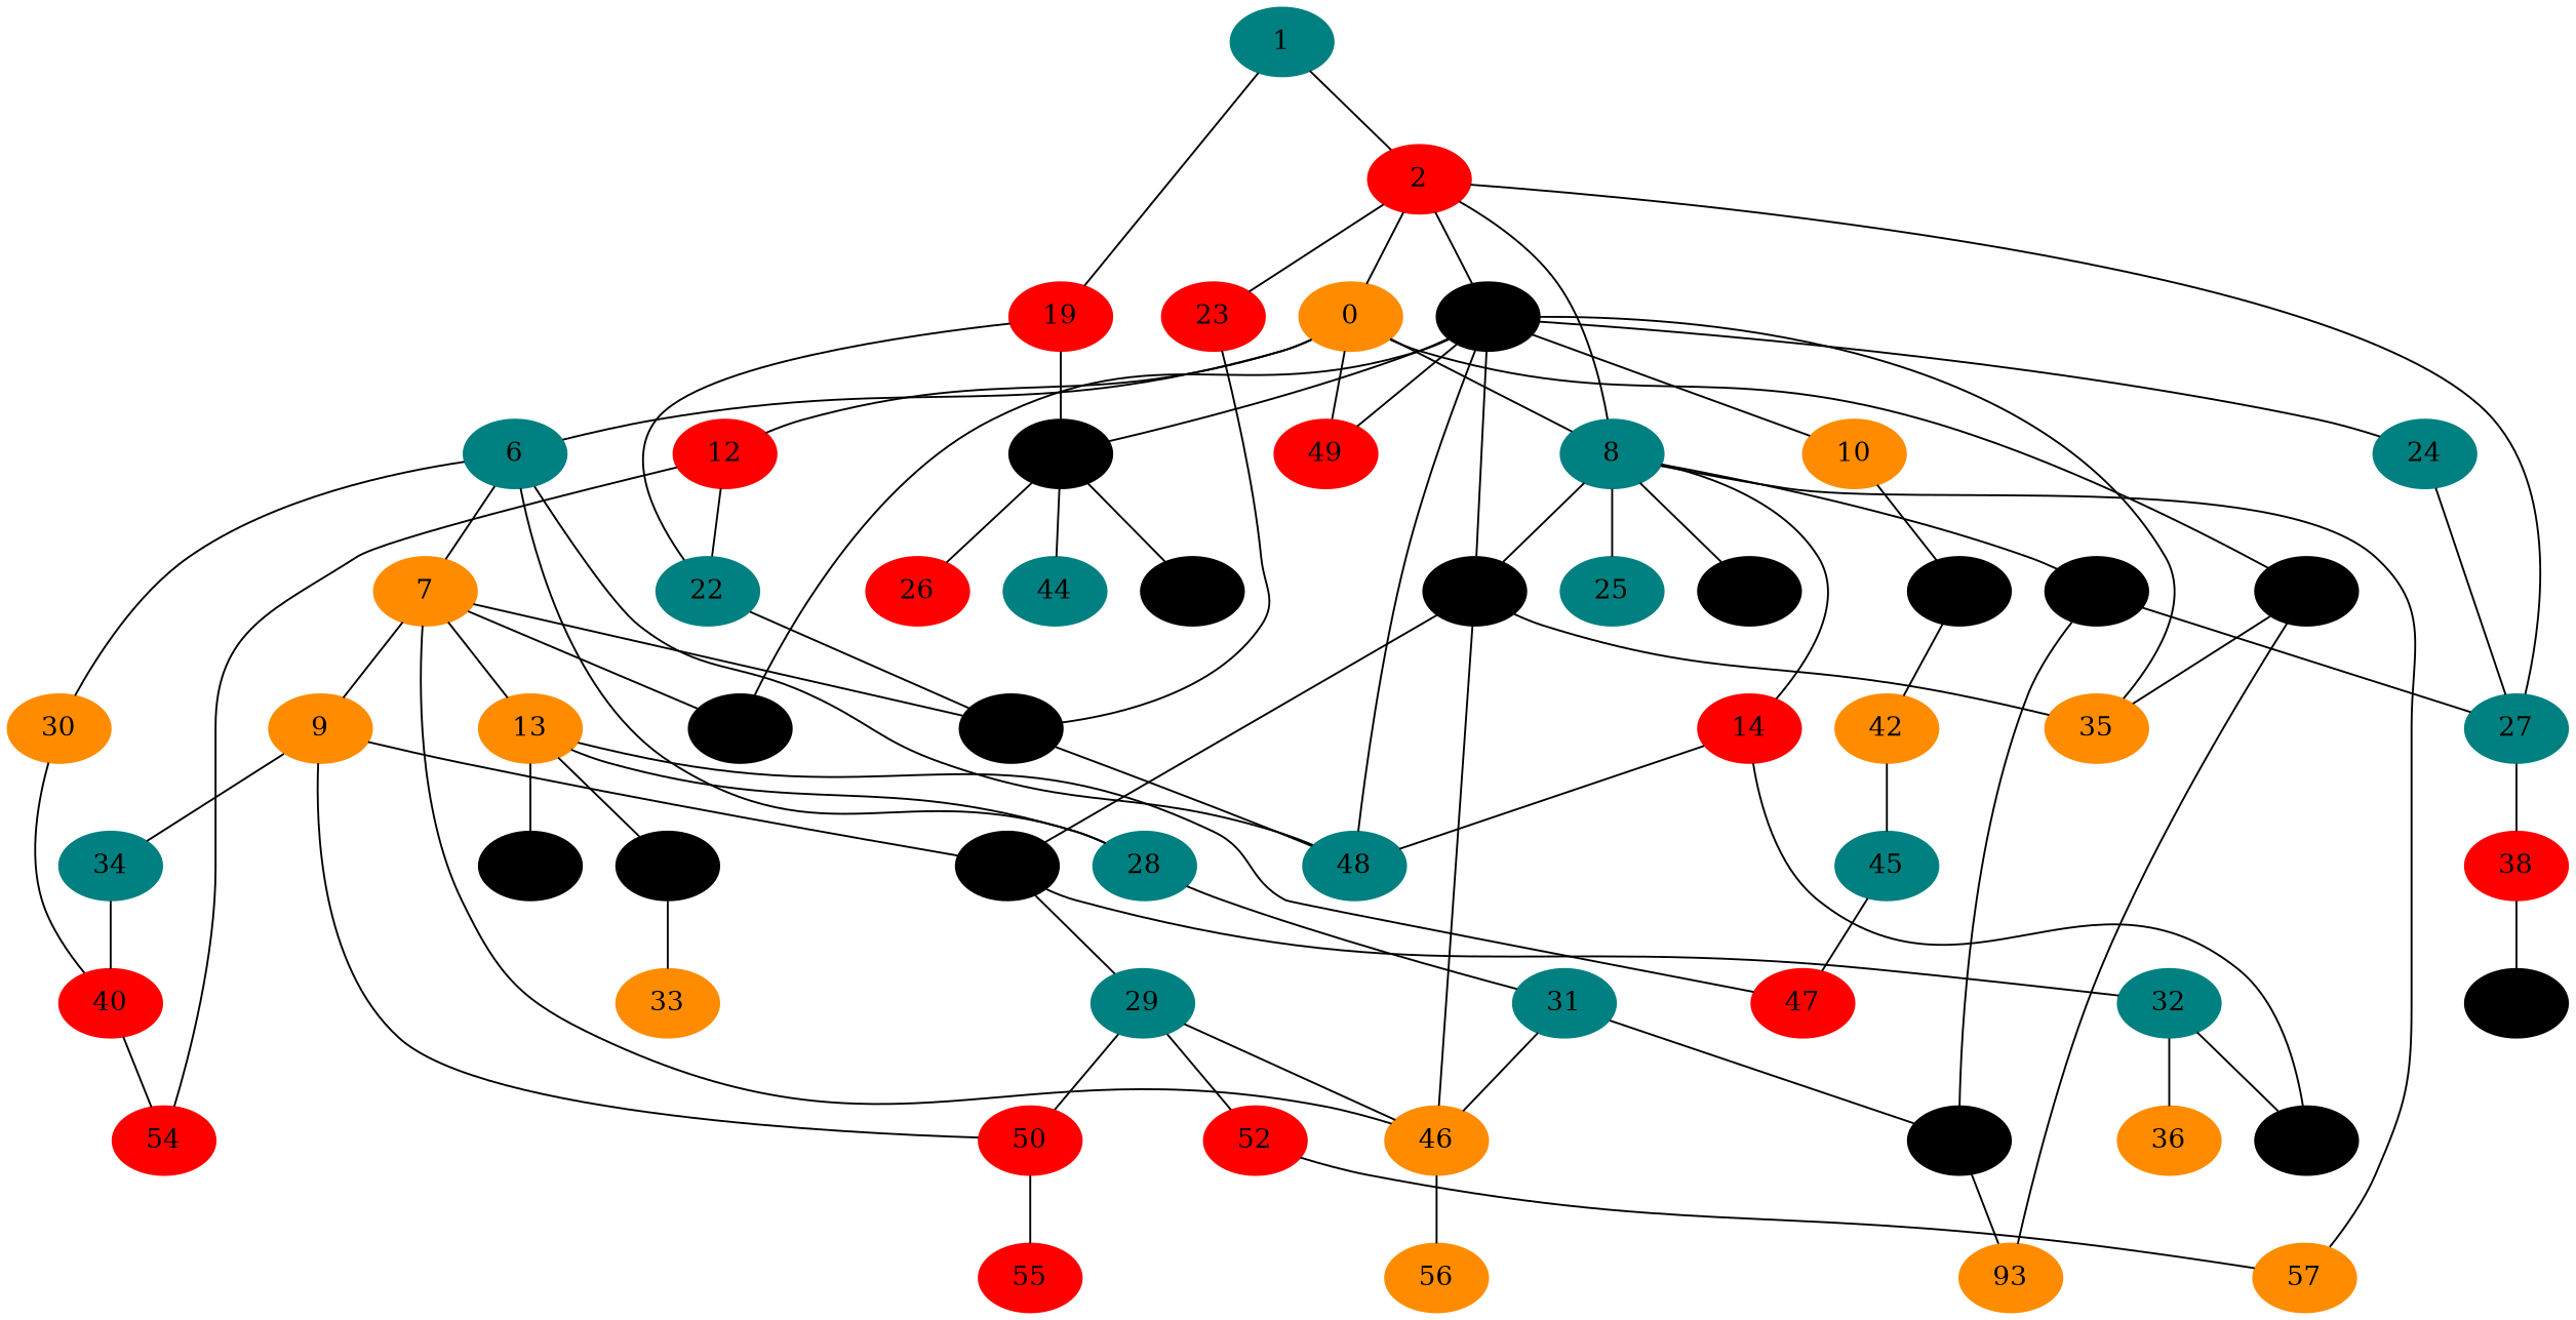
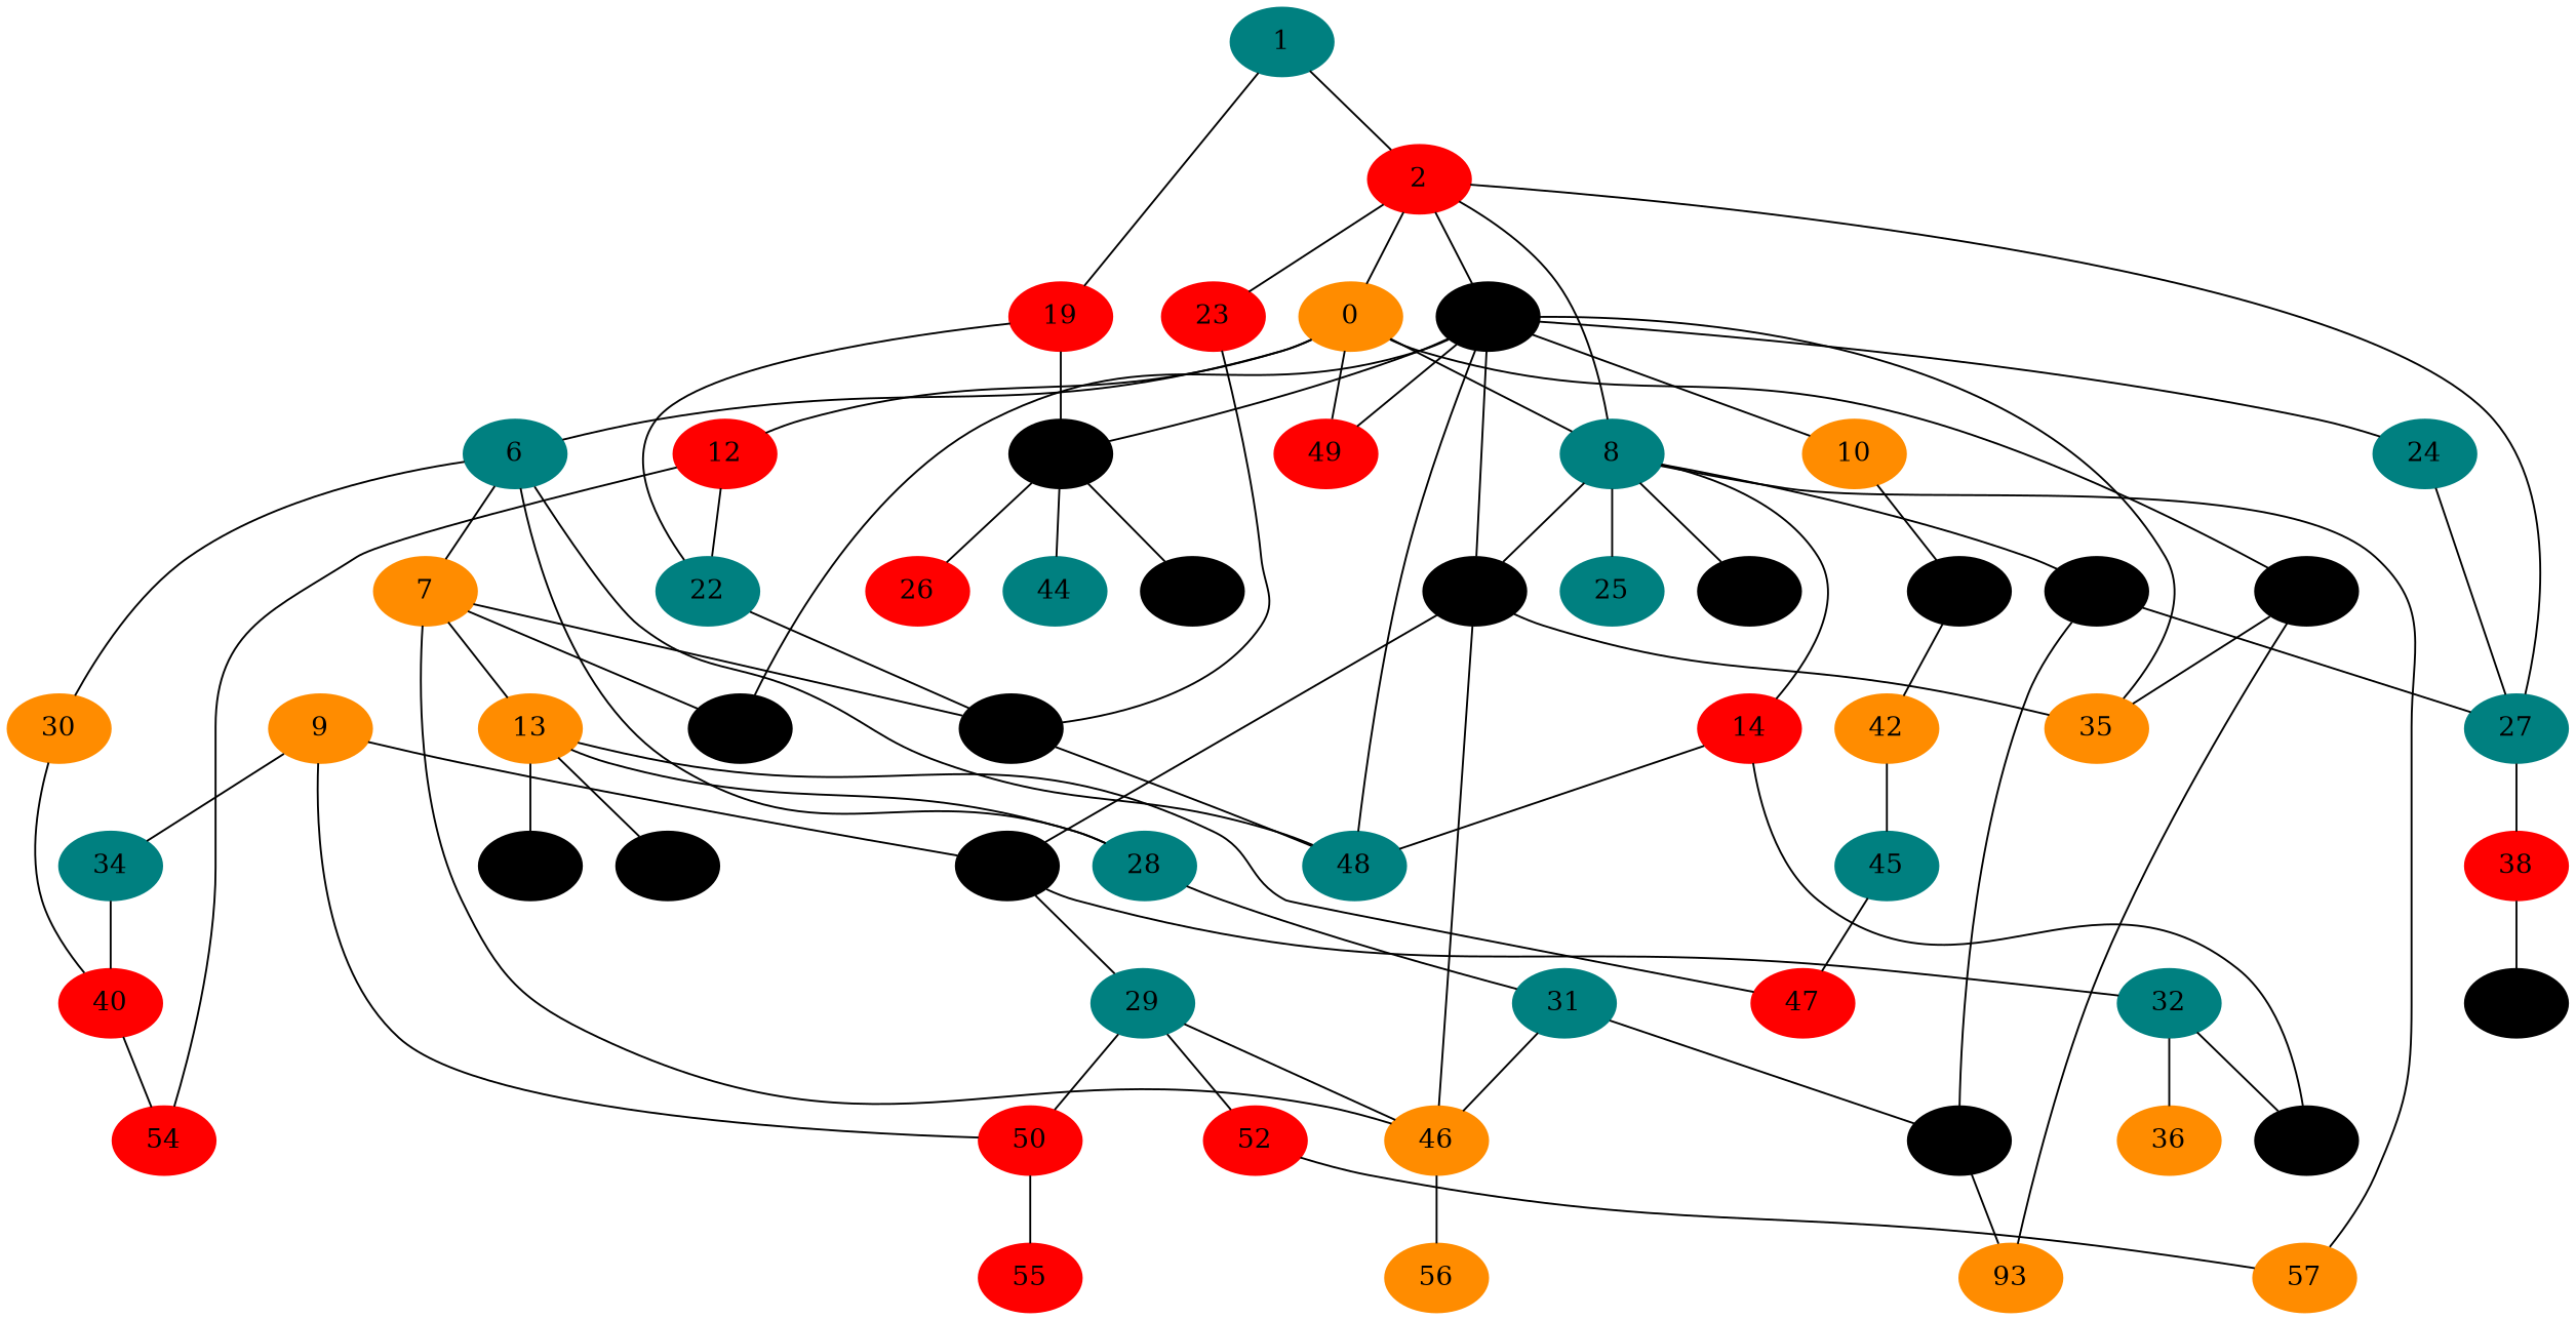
  graph {
    node [color=black style=filled]
    edge [weight=1.0]
    1 [color=teal]
    2 [color=red]
    19 [color=red]
    3
    n5 [color=darkorange label=0]
    8 [color=teal]
    23 [color=red]
    27 [color=teal]
    21
    22 [color=teal]
    10 [color=darkorange]
    11
    24 [color=teal]
    35 [color=darkorange]
    48 [color=teal]
    49 [color=red]
    51
    5
    6 [color=teal]
    12 [color=red]
    14 [color=red]
    18
    25 [color=teal]
    39
    57 [color=darkorange]
    41
    38 [color=red]
    17
    15
    46 [color=darkorange]
    26 [color=red]
    44 [color=teal]
    58
    n34 [color=darkorange label=93]
    7 [color=darkorange]
    28 [color=teal]
    30 [color=darkorange]
    54 [color=red]
    9 [color=darkorange]
    13 [color=darkorange]
    31 [color=teal]
    40 [color=red]
    34 [color=teal]
    50 [color=red]
    16
    20
    47 [color=red]
    53
    37
    29 [color=teal]
    32 [color=teal]
    55 [color=red]
    42 [color=darkorange]
    56 [color=darkorange]
-   33 [color=darkorange]
    52 [color=red]
    36 [color=darkorange]
    45 [color=teal]
    59
    1 -- 2
    1 -- 19
    2 -- 3 [weight=3.0]
    2 -- n5
    2 -- 8
    2 -- 23 [weight=3.0]
    2 -- 27
    19 -- 21 [weight=2.0]
    19 -- 22
    3 -- 21
    3 -- 10
    3 -- 11
    3 -- 24
    3 -- 35
    3 -- 48
    3 -- 49
    3 -- 51
    n5 -- 8
    n5 -- 49
    n5 -- 5
    n5 -- 6 [weight=2.0]
    n5 -- 12
    8 -- 11 [weight=2.0]
    8 -- 14
    8 -- 18
    8 -- 25
    8 -- 39
    8 -- 57
    23 -- 41
    27 -- 38
    21 -- 26
    21 -- 44
    21 -- 58
    22 -- 41
    10 -- 17
    11 -- 35
    11 -- 15
    11 -- 46
    24 -- 27
    5 -- 35
    5 -- n34
    6 -- 48
    6 -- 7
    6 -- 28
    6 -- 30
    12 -- 22
    12 -- 54
    14 -- 48
    14 -- 53
    18 -- 27
    18 -- 37
    41 -- 48
    38 -- 59
    17 -- 42
    15 -- 29
    15 -- 32
    46 -- 56
    7 -- 51
    7 -- 41
    7 -- 46
-   7 -- 9
    7 -- 13 [weight=2.0]
    28 -- 31
    30 -- 40
    9 -- 15
    9 -- 34
    9 -- 50
    13 -- 28
    13 -- 16
    13 -- 20
    13 -- 47
    31 -- 46
    31 -- 37
    40 -- 54
    34 -- 40
    50 -- 55
-   16 -- 33
    37 -- n34
    29 -- 46
    29 -- 50
    29 -- 52
    32 -- 53
    32 -- 36
    42 -- 45
    52 -- 57
    45 -- 47
  }
